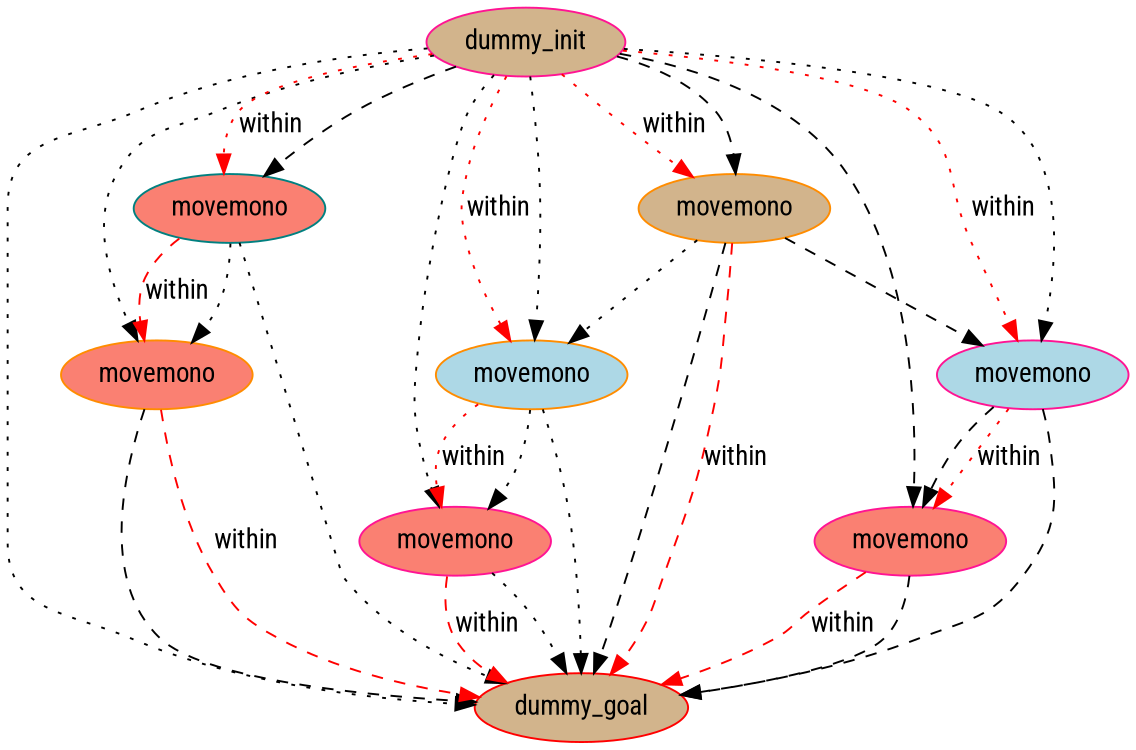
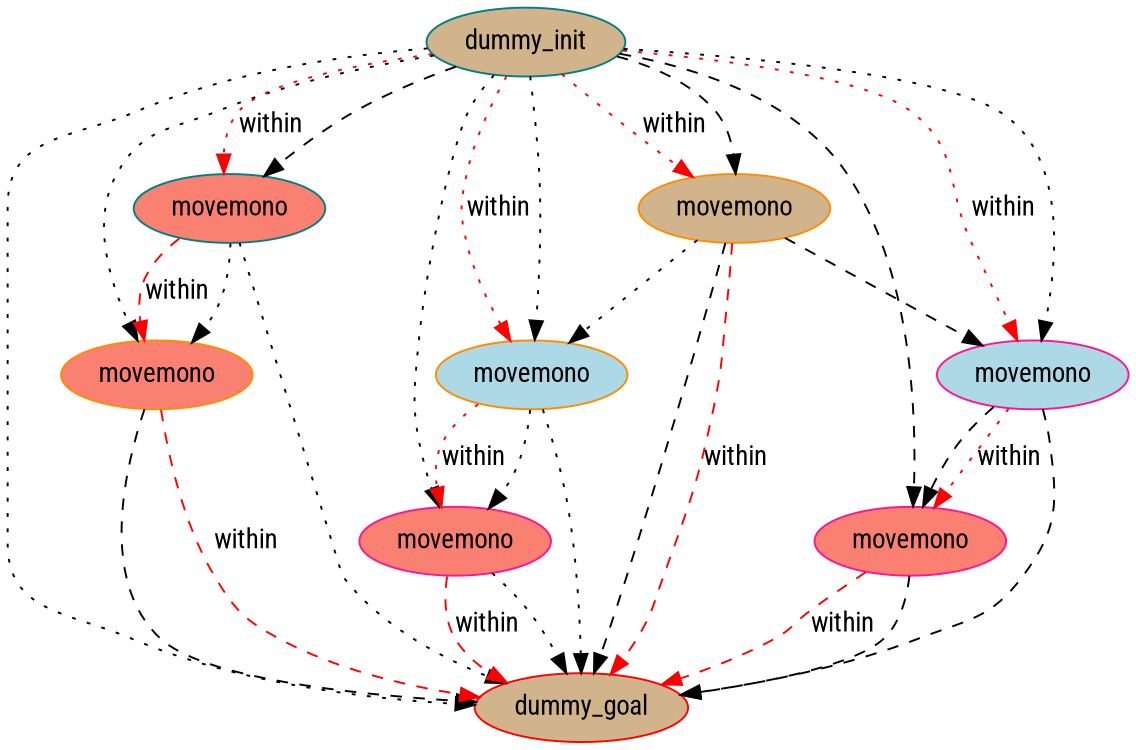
  digraph {
    fontname="Roboto Condensed"
    node [fillcolor=salmon style=filled color=deeppink fontname="Roboto Condensed"]
    edge [color=black style=dotted fontname="Roboto Condensed"]
-   n1 [fillcolor=tan label=dummy_init]
+   n1 [fillcolor=tan label=dummy_init color=teal]
    n2 [fillcolor=tan label=dummy_goal color=red]
    n3 [label=movemono]
    n4 [label=movemono color=darkorange]
    n5 [label=movemono color=teal]
    n6 [label=movemono]
    n7 [fillcolor=lightblue label=movemono color=darkorange]
    n8 [fillcolor=tan label=movemono color=darkorange]
    n9 [fillcolor=lightblue label=movemono]
    n1 -> n2
    n1 -> n3 [style=dashed]
    n1 -> n4
    n1 -> n5 [style=dashed]
    n1 -> n5 [color=red label=within]
    n1 -> n6
    n1 -> n7
    n1 -> n7 [color=red label=within]
    n1 -> n8 [style=dashed]
    n1 -> n8 [color=red label=within]
    n1 -> n9
    n1 -> n9 [color=red label=within]
    n3 -> n2 [style=dashed]
    n3 -> n2 [color=red label=within style=dashed]
    n4 -> n2 [style=dashed]
    n4 -> n2 [color=red label=within style=dashed]
    n5 -> n2
    n5 -> n4
    n5 -> n4 [color=red label=within style=dashed]
    n6 -> n2
    n6 -> n2 [color=red label=within style=dashed]
    n7 -> n2
    n7 -> n6
    n7 -> n6 [color=red label=within]
    n8 -> n2 [style=dashed]
    n8 -> n2 [color=red label=within style=dashed]
    n8 -> n7
    n8 -> n9 [style=dashed]
    n9 -> n2 [style=dashed]
    n9 -> n3 [style=dashed]
    n9 -> n3 [color=red label=within]
  }
